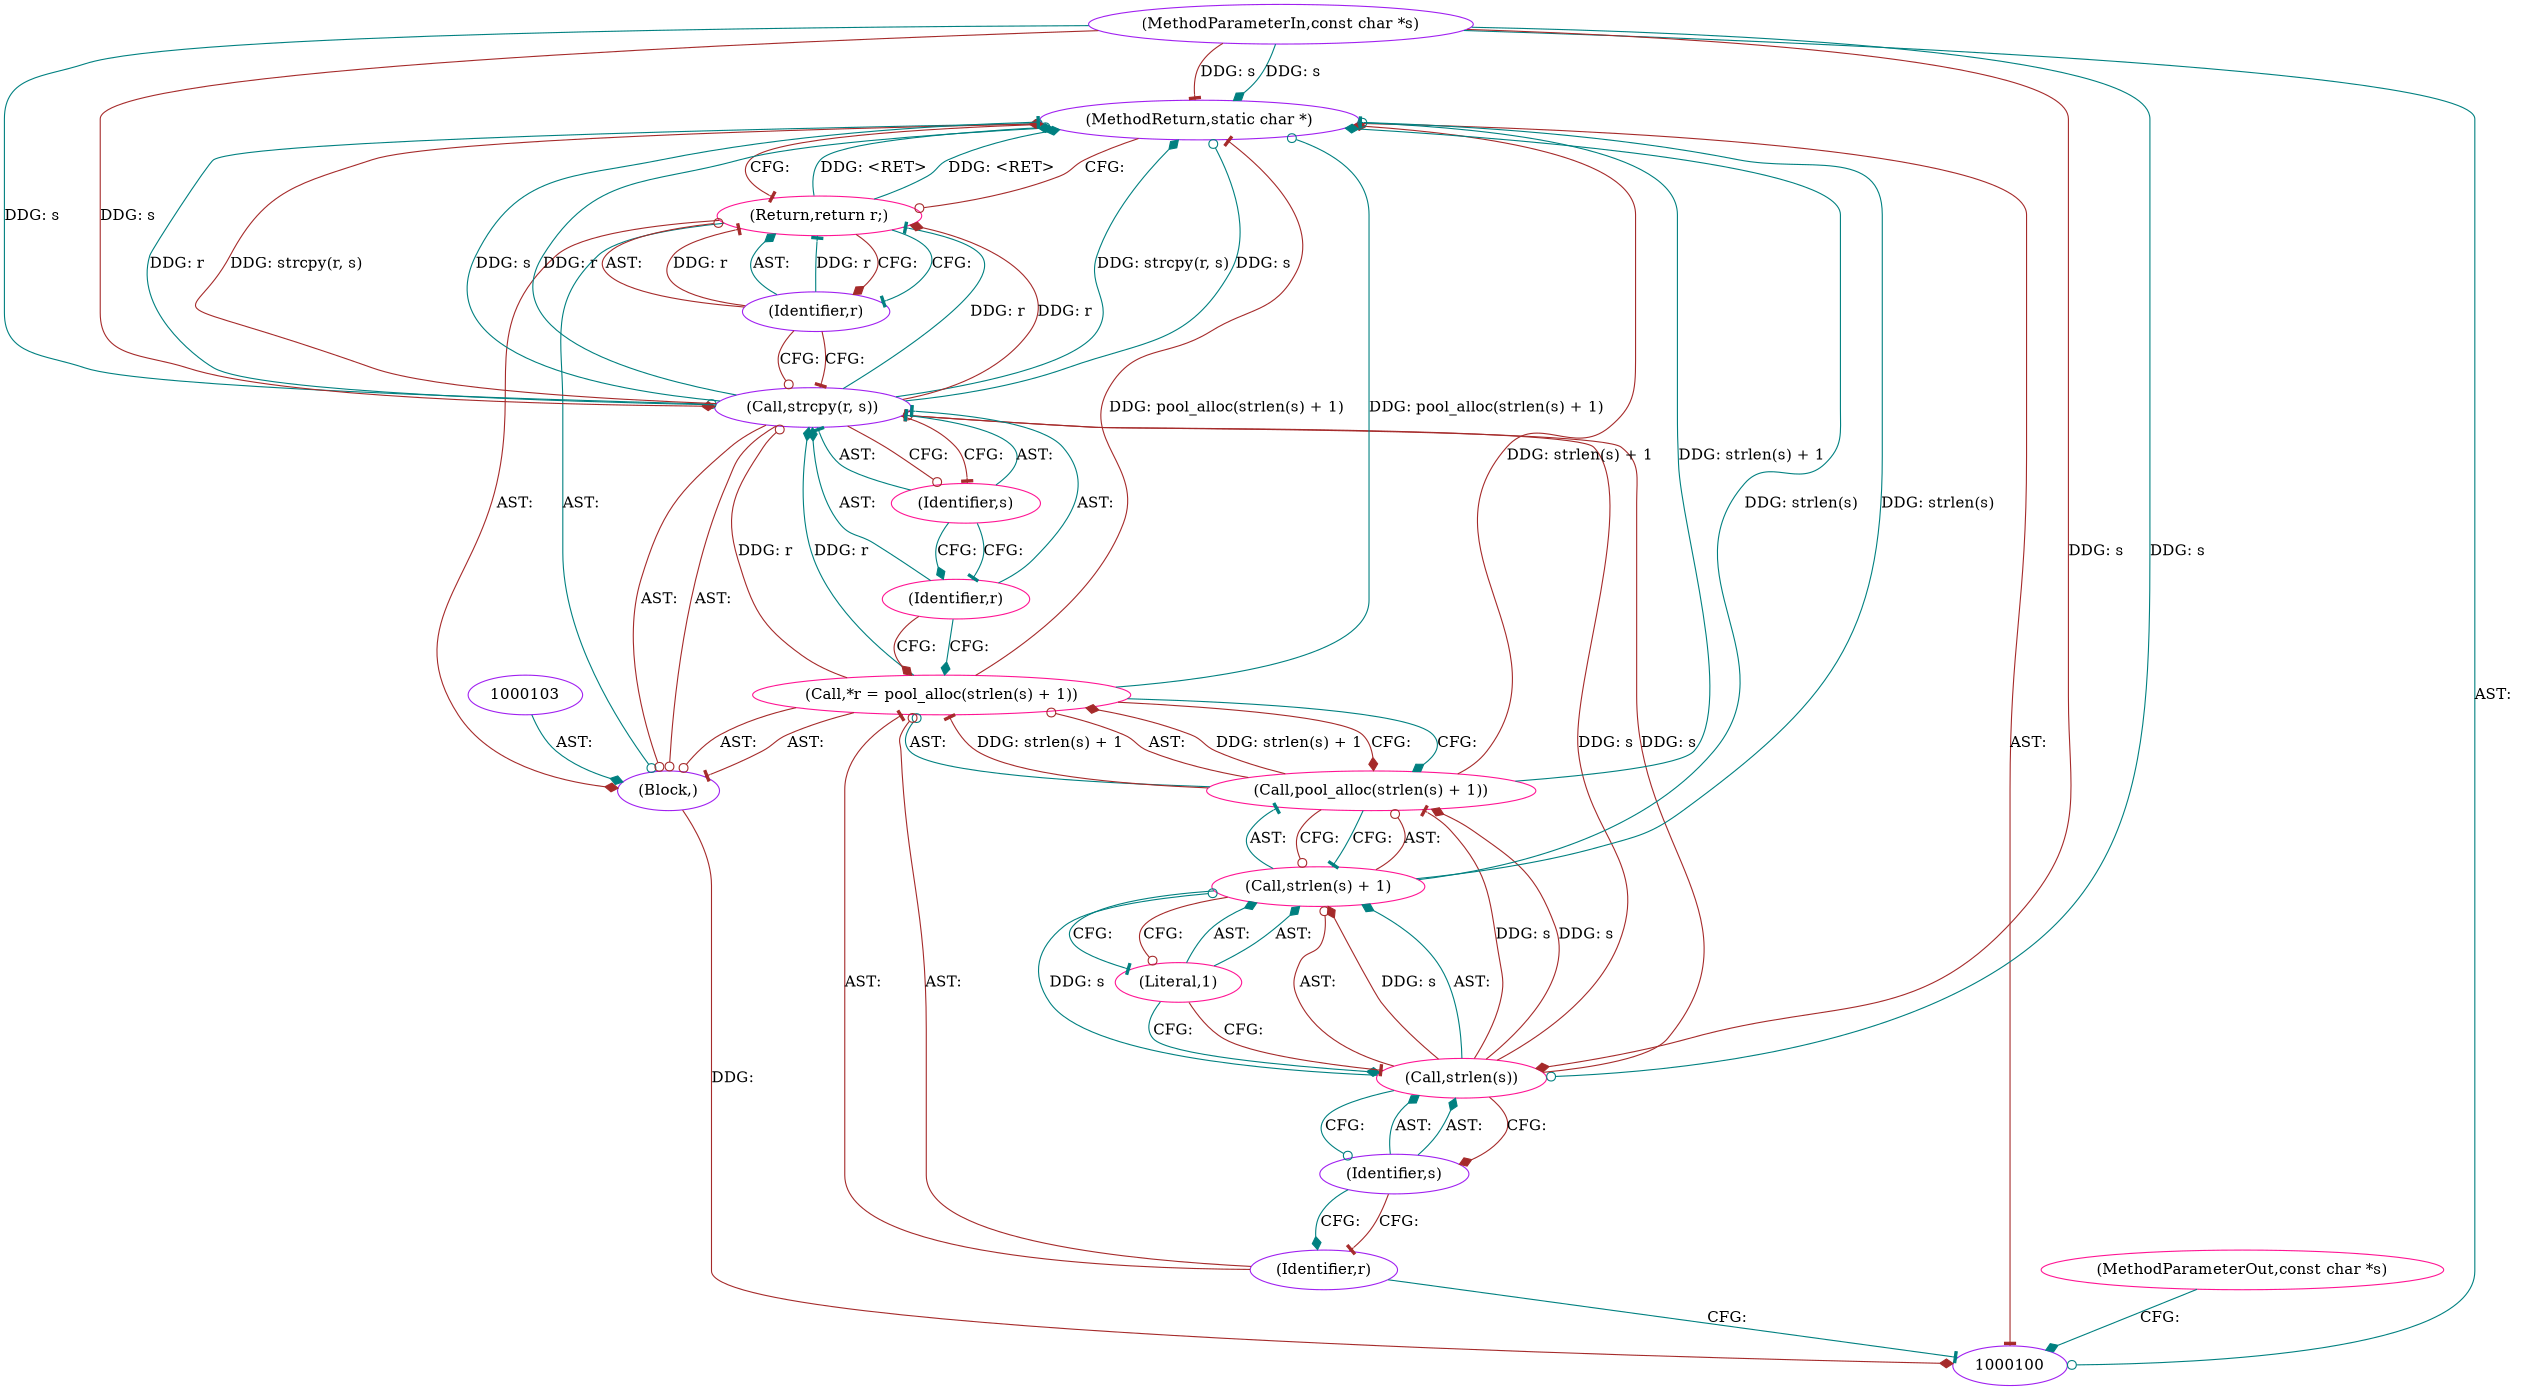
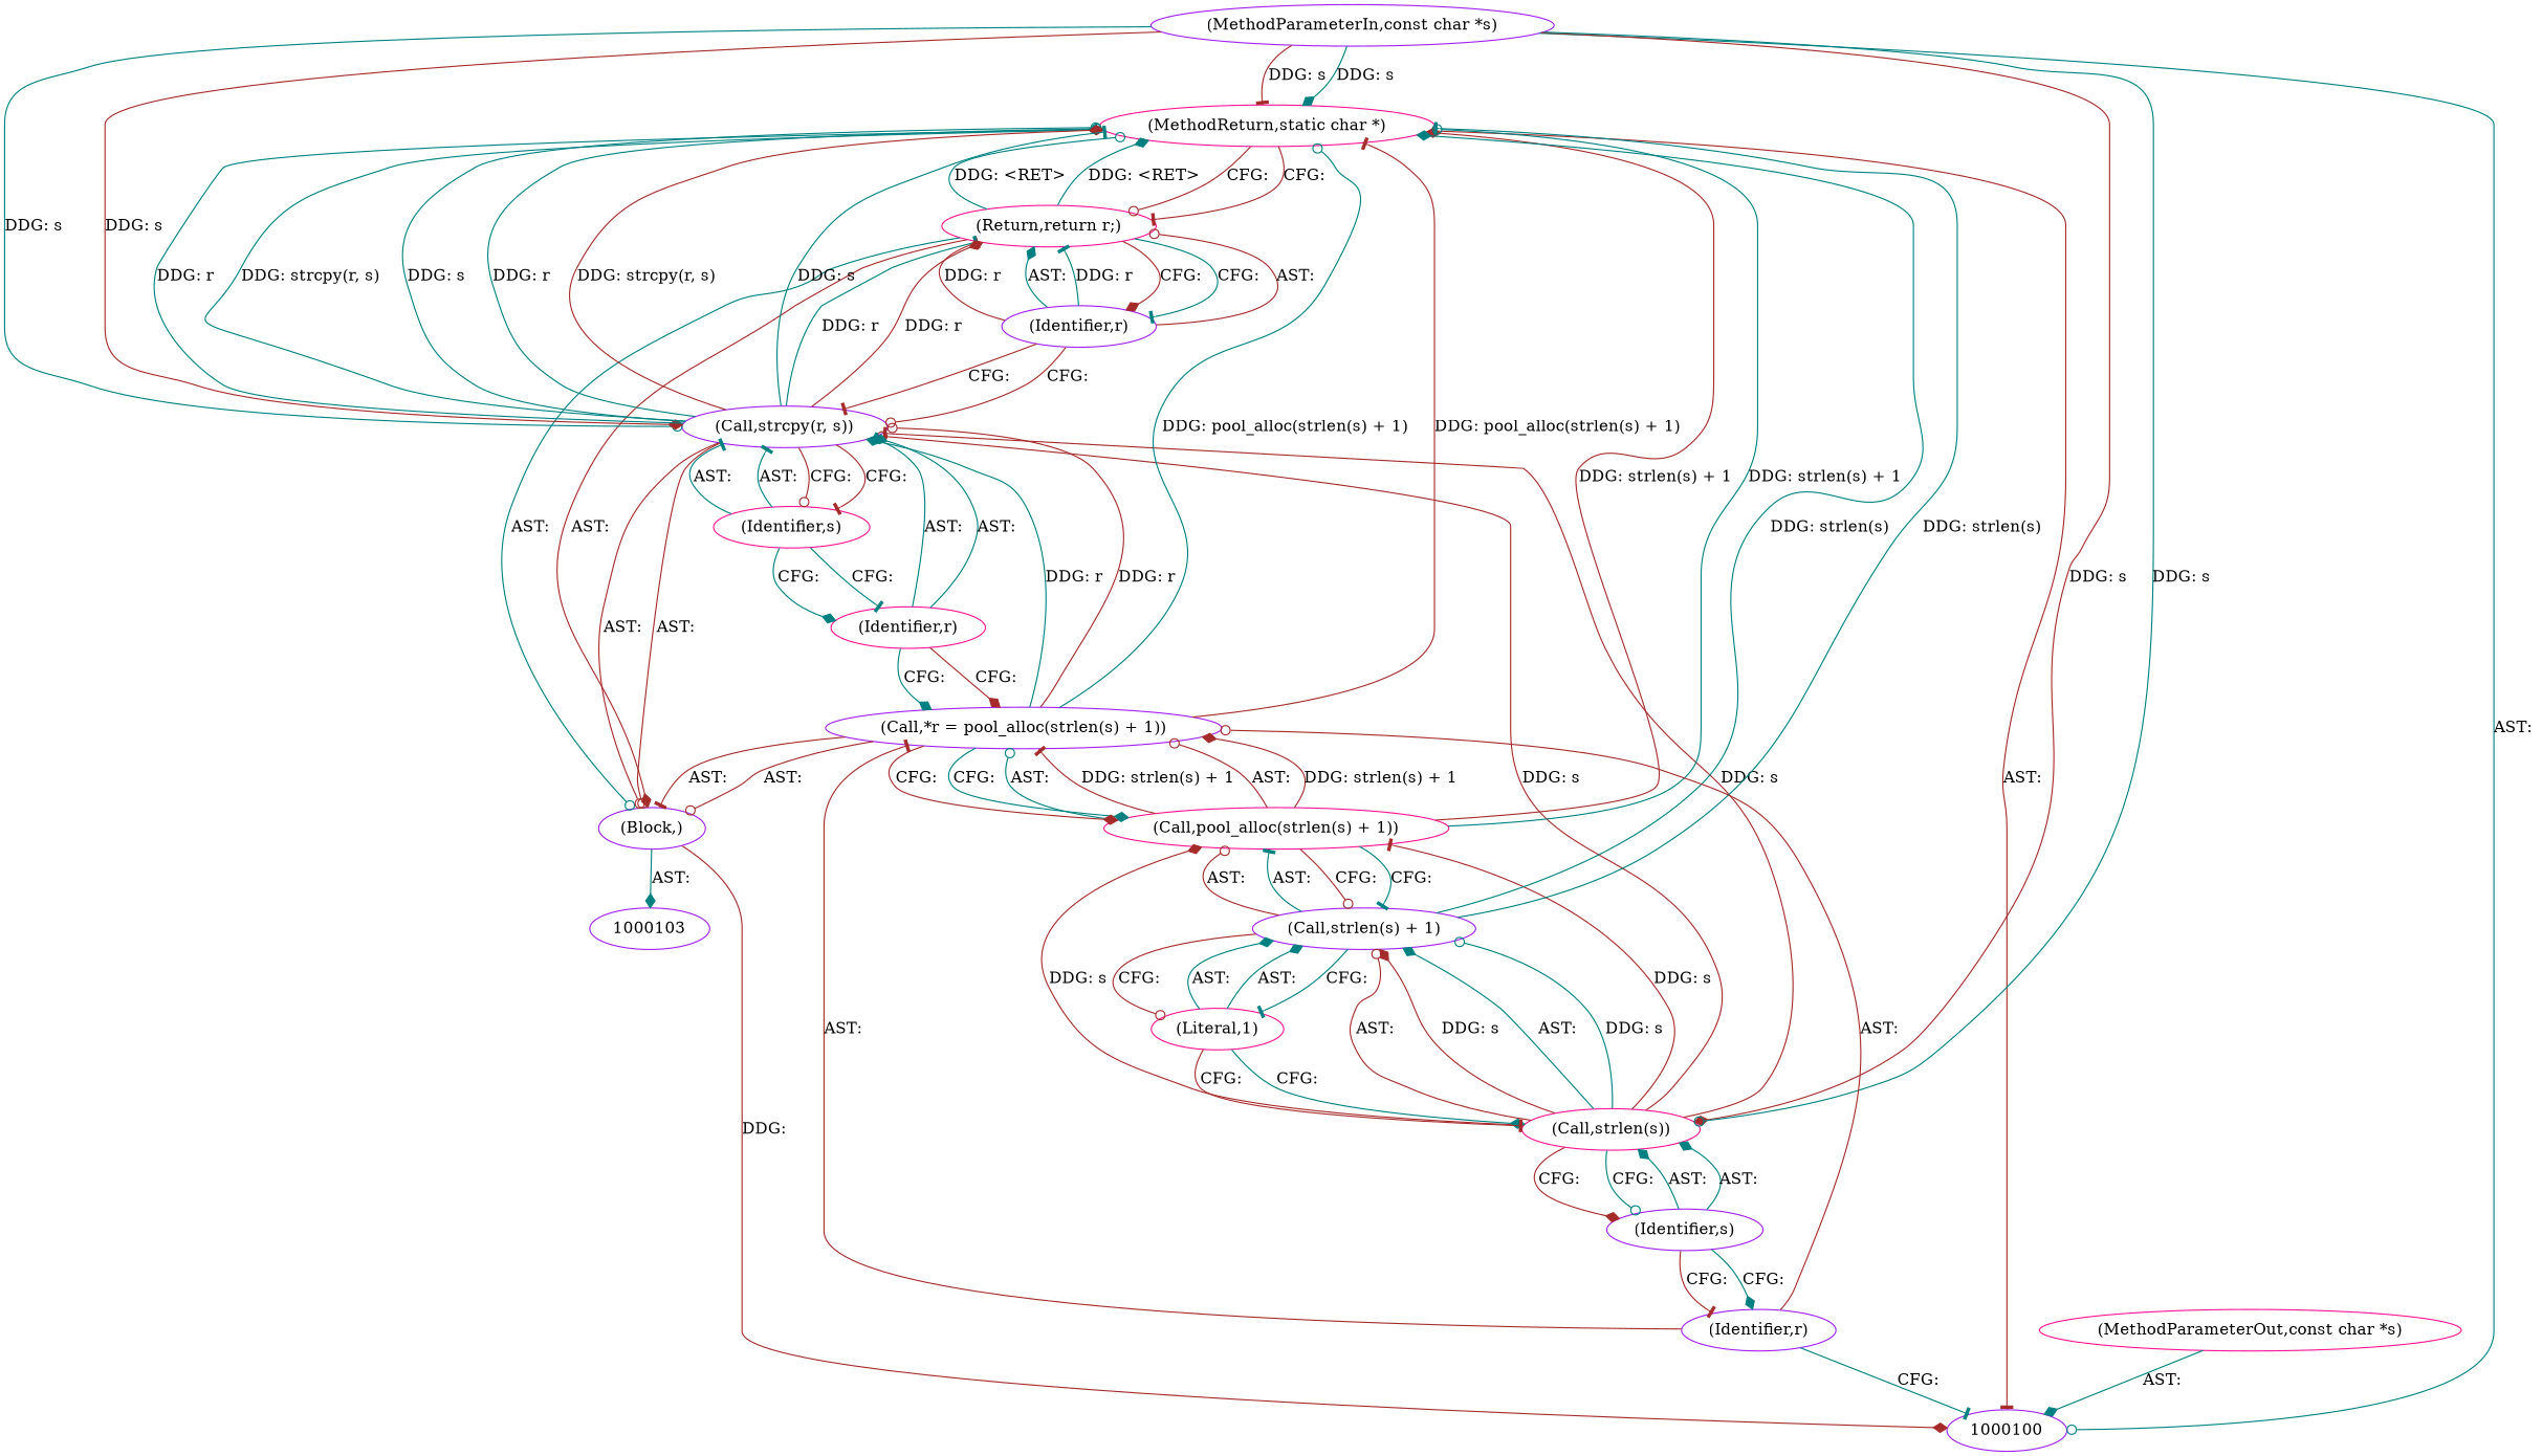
  digraph {
    node [color=deeppink]
    edge [arrowhead=diamond color=teal]
-   n1 [color=purple label="(MethodReturn,static char *)"]
+   n1 [label="(MethodReturn,static char *)"]
    n2 [label="(Return,return r;)"]
    1000100 [color=purple]
    n4 [color=purple label="(Block,)"]
    n5 [color=purple label="(Identifier,r)"]
    n6 [color=purple label="(MethodParameterIn,const char *s)"]
    n7 [label="(Call,strlen(s))"]
    n8 [color=purple label="(Call,strcpy(r, s))"]
    n9 [label="(Call,pool_alloc(strlen(s) + 1))"]
-   n10 [label="(Call,strlen(s) + 1)"]
+   n10 [color=purple label="(Call,strlen(s) + 1)"]
    n11 [color=purple label="(Identifier,s)"]
    n12 [label="(Identifier,s)"]
    n13 [label="(MethodParameterOut,const char *s)"]
-   n14 [label="(Call,*r = pool_alloc(strlen(s) + 1))"]
+   n14 [color=purple label="(Call,*r = pool_alloc(strlen(s) + 1))"]
    n15 [label="(Literal,1)"]
    n16 [color=purple label="(Identifier,r)"]
    n17 [label="(Identifier,r)"]
    1000103 [color=purple]
    n1 -> n2 [arrowhead=odot color=brown label="CFG: "]
    n1 -> n2 [arrowhead=tee color=brown label="CFG: "]
    n1 -> 1000100 [arrowhead=tee color=brown label="AST: "]
    n2 -> n1 [arrowhead=odot label="DDG: <RET>"]
    n2 -> n1 [label="DDG: <RET>"]
    n2 -> n4 [color=brown label="AST: "]
    n2 -> n4 [arrowhead=odot label="AST: "]
    n2 -> n5 [color=brown label="CFG: "]
    n2 -> n5 [arrowhead=tee label="CFG: "]
    n4 -> 1000100 [color=brown label="DDG: "]
    n5 -> n2 [arrowhead=odot color=brown label="AST: "]
    n5 -> n2 [arrowhead=tee color=brown label="DDG: r"]
    n5 -> n2 [label="AST: "]
    n5 -> n2 [arrowhead=tee label="DDG: r"]
    n5 -> n8 [arrowhead=odot color=brown label="CFG: "]
    n5 -> n8 [arrowhead=tee color=brown label="CFG: "]
    n6 -> n1 [arrowhead=tee color=brown label="DDG: s"]
    n6 -> n1 [label="DDG: s"]
    n6 -> 1000100 [arrowhead=odot label="AST: "]
    n6 -> n7 [color=brown label="DDG: s"]
    n6 -> n7 [arrowhead=odot label="DDG: s"]
    n6 -> n8 [arrowhead=odot label="DDG: s"]
    n6 -> n8 [color=brown label="DDG: s"]
    n7 -> n8 [arrowhead=tee color=brown label="DDG: s"]
    n7 -> n8 [arrowhead=odot color=brown label="DDG: s"]
    n7 -> n9 [arrowhead=tee color=brown label="DDG: s"]
    n7 -> n9 [color=brown label="DDG: s"]
    n7 -> n10 [arrowhead=odot color=brown label="AST: "]
    n7 -> n10 [color=brown label="DDG: s"]
    n7 -> n10 [label="AST: "]
    n7 -> n10 [arrowhead=odot label="DDG: s"]
    n7 -> n11 [color=brown label="CFG: "]
    n7 -> n11 [arrowhead=odot label="CFG: "]
    n8 -> n1 [label="DDG: r"]
    n8 -> n1 [label="DDG: strcpy(r, s)"]
    n8 -> n1 [arrowhead=odot label="DDG: s"]
    n8 -> n1 [arrowhead=odot label="DDG: r"]
    n8 -> n1 [color=brown label="DDG: strcpy(r, s)"]
    n8 -> n1 [arrowhead=tee label="DDG: s"]
    n8 -> n2 [arrowhead=tee label="DDG: r"]
    n8 -> n2 [color=brown label="DDG: r"]
    n8 -> n4 [arrowhead=odot color=brown label="AST: "]
    n8 -> n4 [arrowhead=odot color=brown label="AST: "]
    n8 -> n12 [arrowhead=odot color=brown label="CFG: "]
    n8 -> n12 [arrowhead=tee color=brown label="CFG: "]
    n9 -> n1 [color=brown label="DDG: strlen(s) + 1"]
    n9 -> n1 [arrowhead=odot label="DDG: strlen(s) + 1"]
    n9 -> n10 [arrowhead=odot color=brown label="CFG: "]
    n9 -> n10 [arrowhead=tee label="CFG: "]
    n9 -> n14 [arrowhead=odot label="AST: "]
    n9 -> n14 [arrowhead=tee color=brown label="DDG: strlen(s) + 1"]
    n9 -> n14 [arrowhead=odot color=brown label="AST: "]
    n9 -> n14 [color=brown label="DDG: strlen(s) + 1"]
    n10 -> n1 [label="DDG: strlen(s)"]
    n10 -> n1 [arrowhead=tee label="DDG: strlen(s)"]
    n10 -> n9 [arrowhead=odot color=brown label="AST: "]
    n10 -> n9 [arrowhead=tee label="AST: "]
    n10 -> n15 [arrowhead=tee label="CFG: "]
    n10 -> n15 [arrowhead=odot color=brown label="CFG: "]
    n11 -> n7 [label="AST: "]
    n11 -> n7 [label="AST: "]
    n11 -> n16 [arrowhead=tee color=brown label="CFG: "]
    n11 -> n16 [label="CFG: "]
    n12 -> n8 [arrowhead=tee label="AST: "]
    n12 -> n8 [arrowhead=tee label="AST: "]
    n12 -> n17 [label="CFG: "]
    n12 -> n17 [arrowhead=tee label="CFG: "]
-   n13 -> 1000100 [label="CFG: "]
+   n13 -> 1000100 [label="AST: "]
    n14 -> n1 [arrowhead=tee color=brown label="DDG: pool_alloc(strlen(s) + 1)"]
    n14 -> n1 [arrowhead=odot label="DDG: pool_alloc(strlen(s) + 1)"]
    n14 -> n4 [arrowhead=odot color=brown label="AST: "]
    n14 -> n4 [arrowhead=tee color=brown label="AST: "]
    n14 -> n8 [arrowhead=odot color=brown label="DDG: r"]
    n14 -> n8 [label="DDG: r"]
    n14 -> n9 [label="CFG: "]
    n14 -> n9 [color=brown label="CFG: "]
    n15 -> n7 [label="CFG: "]
    n15 -> n7 [arrowhead=tee color=brown label="CFG: "]
    n15 -> n10 [label="AST: "]
    n15 -> n10 [label="AST: "]
    n16 -> 1000100 [arrowhead=tee label="CFG: "]
    n16 -> n14 [arrowhead=odot color=brown label="AST: "]
    n16 -> n14 [arrowhead=tee color=brown label="AST: "]
    n17 -> n8 [arrowhead=tee label="AST: "]
    n17 -> n8 [label="AST: "]
    n17 -> n14 [color=brown label="CFG: "]
    n17 -> n14 [label="CFG: "]
-   1000103 -> n4 [label="AST: "]
+   n4 -> 1000103 [label="AST: "]
  }
